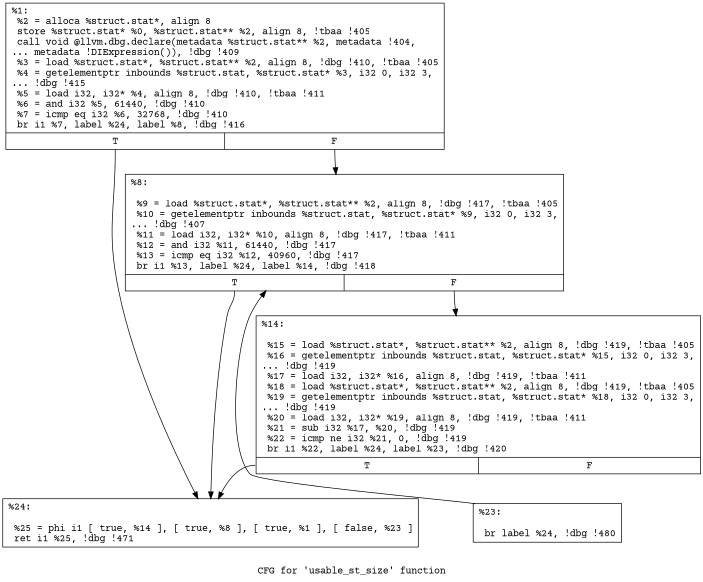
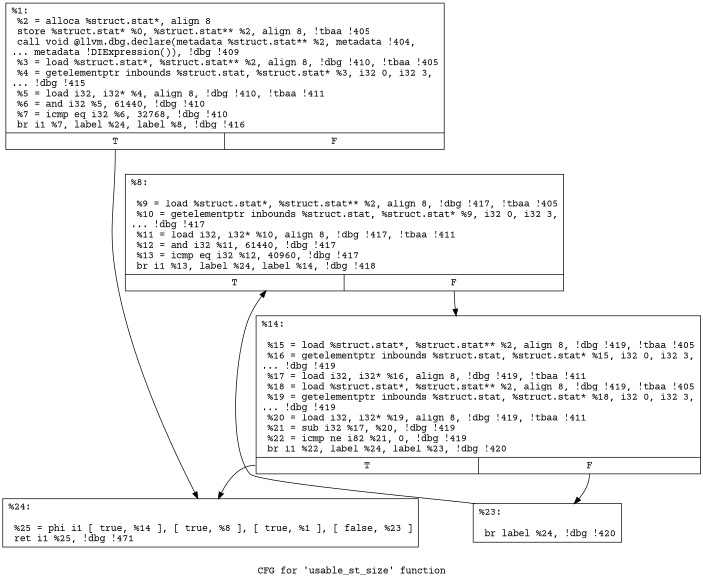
  digraph {
    fontname="Courier Prime"
    label="CFG for 'usable_st_size' function"
    node [fontname="Courier Prime" shape=record]
    edge [fontname="Courier Prime" tailport=s0]
    n1 [label="{%1:\l  %2 = alloca %struct.stat*, align 8\l  store %struct.stat* %0, %struct.stat** %2, align 8, !tbaa !405\l  call void @llvm.dbg.declare(metadata %struct.stat** %2, metadata !404,\l... metadata !DIExpression()), !dbg !409\l  %3 = load %struct.stat*, %struct.stat** %2, align 8, !dbg !410, !tbaa !405\l  %4 = getelementptr inbounds %struct.stat, %struct.stat* %3, i32 0, i32 3,\l... !dbg !415\l  %5 = load i32, i32* %4, align 8, !dbg !410, !tbaa !411\l  %6 = and i32 %5, 61440, !dbg !410\l  %7 = icmp eq i32 %6, 32768, !dbg !410\l  br i1 %7, label %24, label %8, !dbg !416\l|{<s0>T|<s1>F}}"]
    n2 [label="{%24:\l\l  %25 = phi i1 [ true, %14 ], [ true, %8 ], [ true, %1 ], [ false, %23 ]\l  ret i1 %25, !dbg !471\l}"]
-   n3 [label="{%8:\l\l  %9 = load %struct.stat*, %struct.stat** %2, align 8, !dbg !417, !tbaa !405\l  %10 = getelementptr inbounds %struct.stat, %struct.stat* %9, i32 0, i32 3,\l... !dbg !407\l  %11 = load i32, i32* %10, align 8, !dbg !417, !tbaa !411\l  %12 = and i32 %11, 61440, !dbg !417\l  %13 = icmp eq i32 %12, 40960, !dbg !417\l  br i1 %13, label %24, label %14, !dbg !418\l|{<s0>T|<s1>F}}"]
-   n4 [label="{%14:\l\l  %15 = load %struct.stat*, %struct.stat** %2, align 8, !dbg !419, !tbaa !405\l  %16 = getelementptr inbounds %struct.stat, %struct.stat* %15, i32 0, i32 3,\l... !dbg !419\l  %17 = load i32, i32* %16, align 8, !dbg !419, !tbaa !411\l  %18 = load %struct.stat*, %struct.stat** %2, align 8, !dbg !419, !tbaa !405\l  %19 = getelementptr inbounds %struct.stat, %struct.stat* %18, i32 0, i32 3,\l... !dbg !419\l  %20 = load i32, i32* %19, align 8, !dbg !419, !tbaa !411\l  %21 = sub i32 %17, %20, !dbg !419\l  %22 = icmp ne i32 %21, 0, !dbg !419\l  br i1 %22, label %24, label %23, !dbg !420\l|{<s0>T|<s1>F}}"]
-   n5 [label="{%23:\l\l  br label %24, !dbg !480\l}"]
+   n3 [label="{%8:\l\l  %9 = load %struct.stat*, %struct.stat** %2, align 8, !dbg !417, !tbaa !405\l  %10 = getelementptr inbounds %struct.stat, %struct.stat* %9, i32 0, i32 3,\l... !dbg !417\l  %11 = load i32, i32* %10, align 8, !dbg !417, !tbaa !411\l  %12 = and i32 %11, 61440, !dbg !417\l  %13 = icmp eq i32 %12, 40960, !dbg !417\l  br i1 %13, label %24, label %14, !dbg !418\l|{<s0>T|<s1>F}}"]
+   n4 [label="{%14:\l\l  %15 = load %struct.stat*, %struct.stat** %2, align 8, !dbg !419, !tbaa !405\l  %16 = getelementptr inbounds %struct.stat, %struct.stat* %15, i32 0, i32 3,\l... !dbg !419\l  %17 = load i32, i32* %16, align 8, !dbg !419, !tbaa !411\l  %18 = load %struct.stat*, %struct.stat** %2, align 8, !dbg !419, !tbaa !405\l  %19 = getelementptr inbounds %struct.stat, %struct.stat* %18, i32 0, i32 3,\l... !dbg !419\l  %20 = load i32, i32* %19, align 8, !dbg !419, !tbaa !411\l  %21 = sub i32 %17, %20, !dbg !419\l  %22 = icmp ne i82 %21, 0, !dbg !419\l  br i1 %22, label %24, label %23, !dbg !420\l|{<s0>T|<s1>F}}"]
+   n5 [label="{%23:\l\l  br label %24, !dbg !420\l}"]
    n1 -> n2
-   n1 -> n3 [tailport=s1]
-   n3 -> n2
    n3 -> n4 [tailport=s1]
    n4 -> n2
+   n4 -> n5 [tailport=s1]
    n5 -> n3
  }
